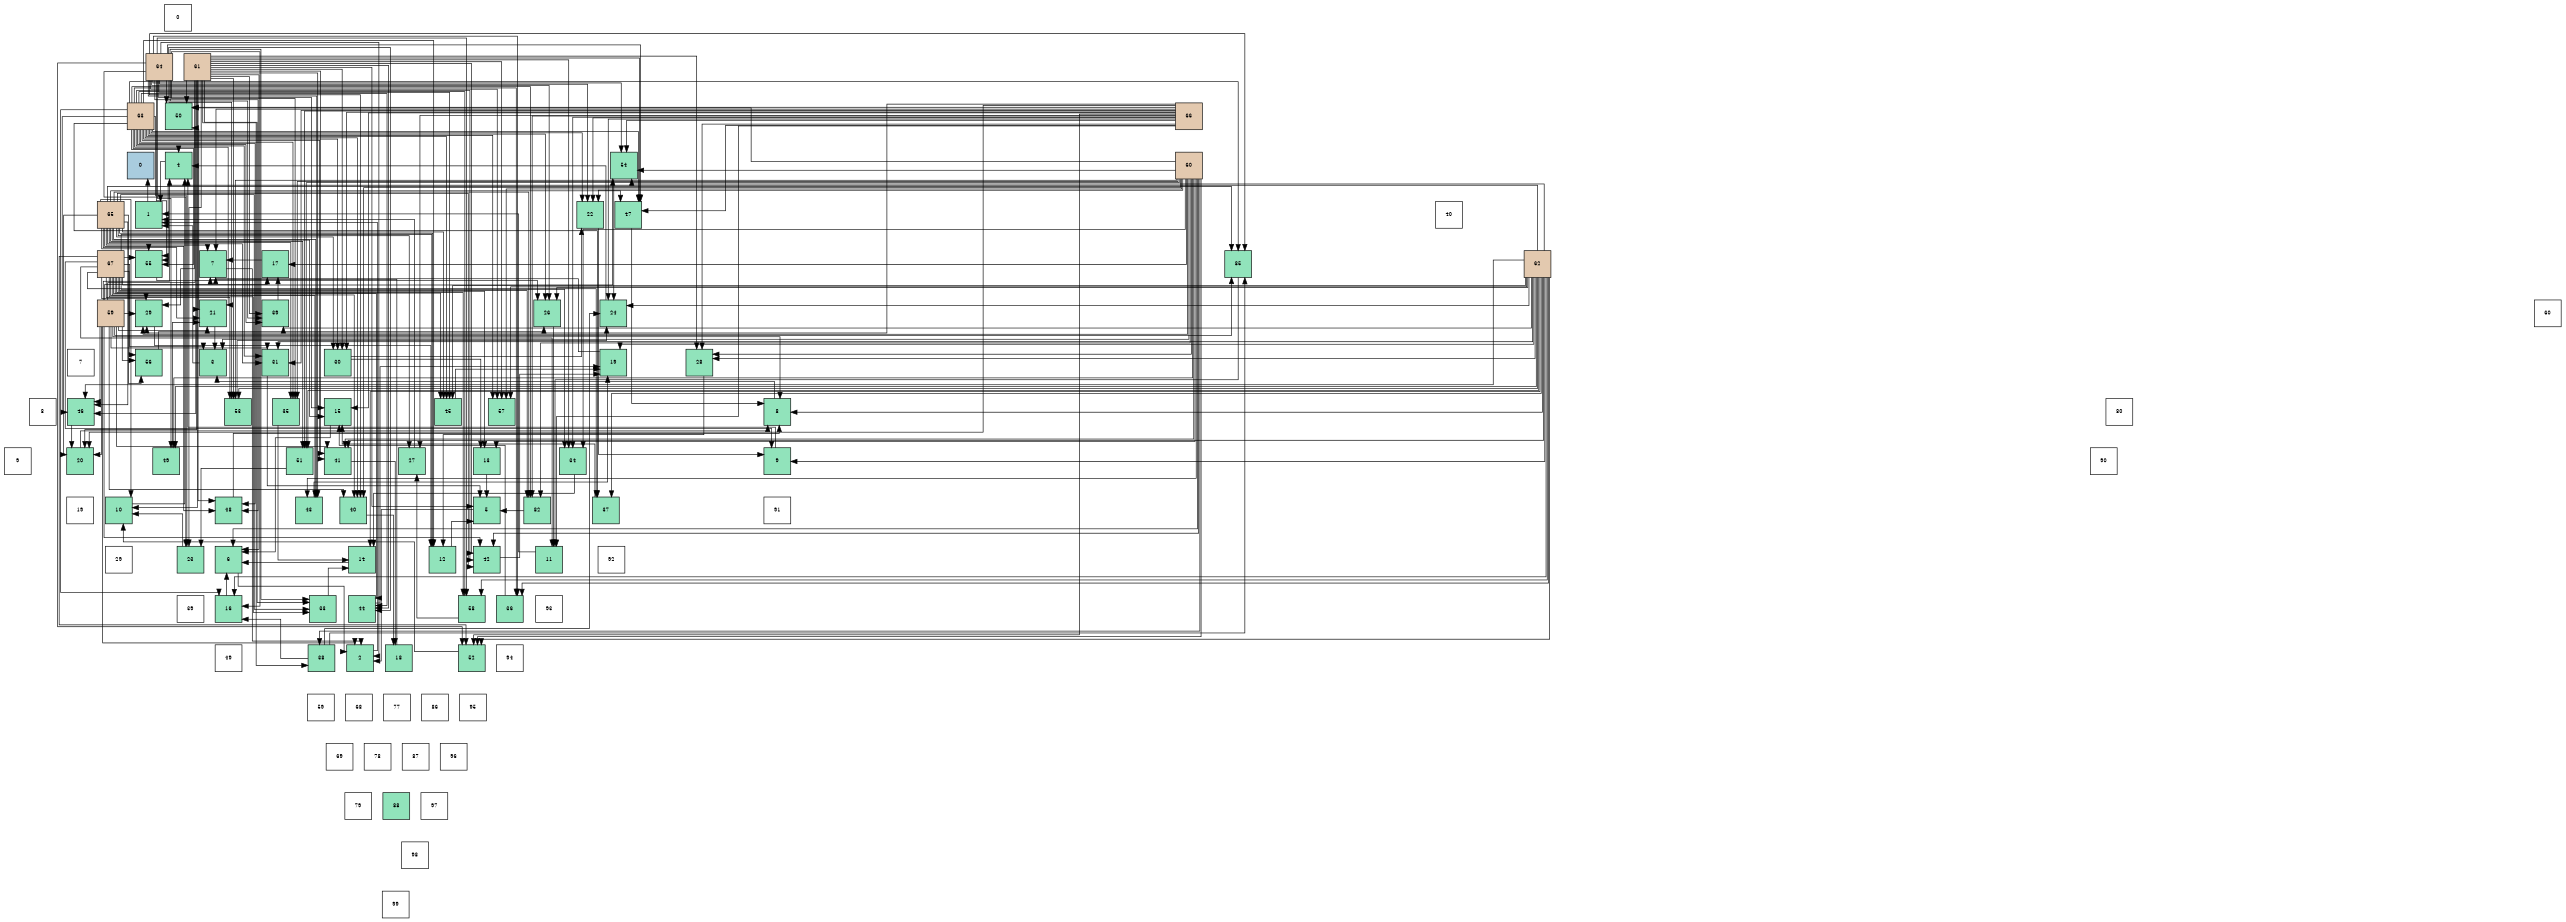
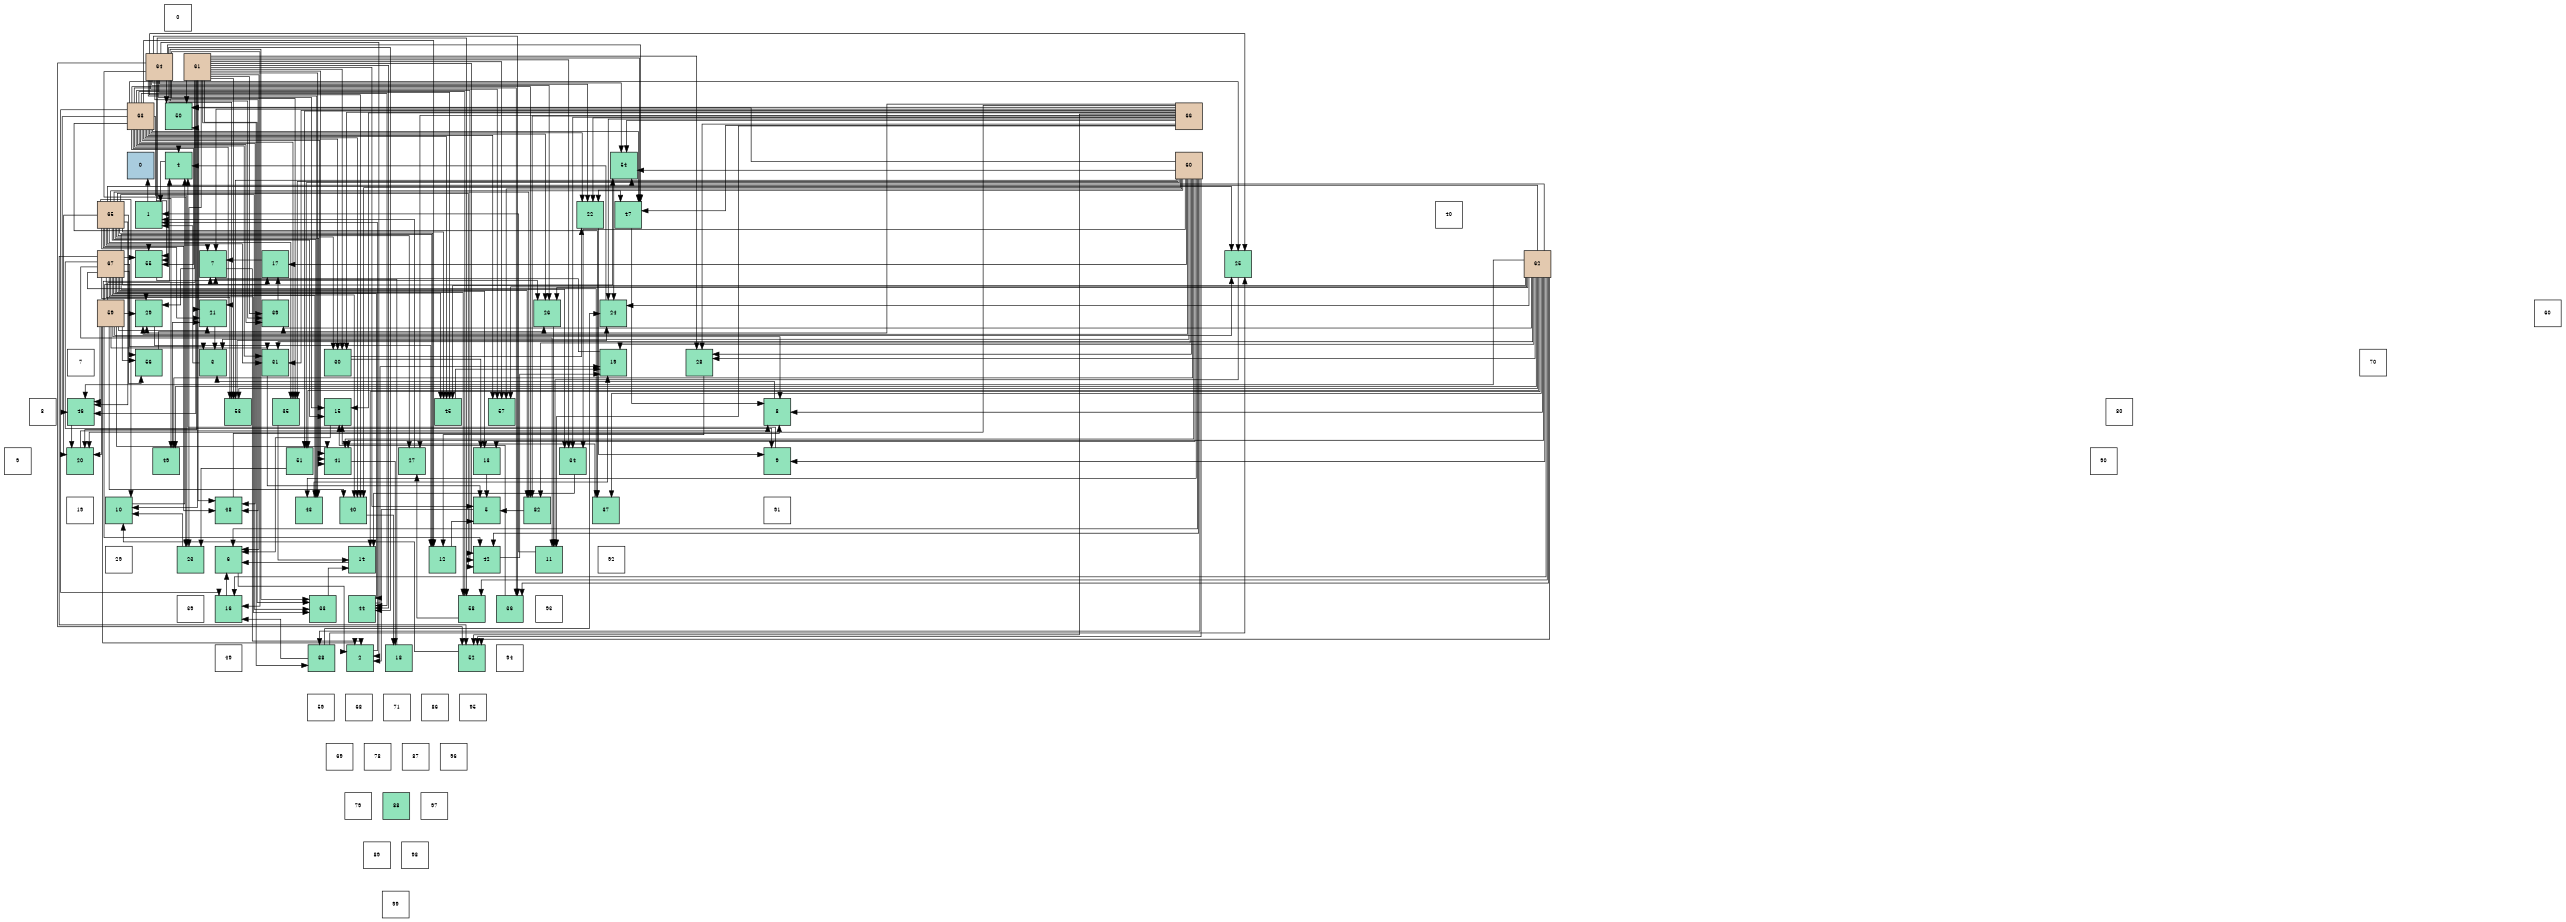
  digraph {
    fontname="DejaVu Serif"
    rank=same
    rankdir=TB
    splines=ortho
    node [fillcolor="#91e3bb" fixedsize=true fontname="DejaVu Serif" fontsize=8 shape=square style=filled]
    edge [constraint=false fontname="DejaVu Serif" style=vis]
    n1 [fillcolor="#ffffff" label=0 width=0.6]
    n2 [fillcolor="#e3c9af" label=64 width=0.6]
    n3 [fillcolor="#e3c9af" label=61 width=0.6]
    n4 [fillcolor="#e3c9af" label=63 width=0.6]
    n5 [label=50 width=0.6]
    n6 [label=55 width=0.6]
    n7 [label=54 width=0.6]
    n8 [label=22 width=0.6]
    n9 [label=53 width=0.6]
    n10 [label=49 width=0.6]
    n11 [label=47 width=0.6]
    n12 [label=39 width=0.6]
    n13 [label=35 width=0.6]
    n14 [label=48 width=0.6]
    n15 [label=23 width=0.6]
-   n16 [label=85 width=0.6]
+   n16 [label=25 width=0.6]
    n17 [label=26 width=0.6]
    n18 [label=15 width=0.6]
    n19 [label=43 width=0.6]
    n20 [label=16 width=0.6]
    n21 [label=45 width=0.6]
    n22 [label=40 width=0.6]
    n23 [label=33 width=0.6]
    n24 [label=57 width=0.6]
    n25 [label=44 width=0.6]
    n26 [label=2 width=0.6]
    n27 [label=58 width=0.6]
    n28 [label=36 width=0.6]
    n29 [label=52 width=0.6]
    n30 [label=46 width=0.6]
    n31 [label=30 width=0.6]
    n32 [label=41 width=0.6]
    n33 [label=42 width=0.6]
    n34 [label=20 width=0.6]
    n35 [label=10 width=0.6]
    n36 [label=29 width=0.6]
    n37 [label=34 width=0.6]
    n38 [fillcolor="#e3c9af" label=66 width=0.6]
    n39 [label=6 width=0.6]
    n40 [label=38 width=0.6]
    n41 [label=28 width=0.6]
    n42 [label=5 width=0.6]
    n43 [fillcolor="#a9ccde" label=0 width=0.6]
    n44 [label=4 width=0.6]
    n45 [label=21 width=0.6]
    n46 [label=31 width=0.6]
    n47 [label=12 width=0.6]
    n48 [label=82 width=0.6]
    n49 [label=37 width=0.6]
    n50 [label=24 width=0.6]
    n51 [label=7 width=0.6]
    n52 [label=9 width=0.6]
    n53 [label=17 width=0.6]
    n54 [label=51 width=0.6]
    n55 [label=8 width=0.6]
    n56 [label=14 width=0.6]
    n57 [fillcolor="#ffffff" label=39 width=0.6]
    n58 [label=11 width=0.6]
    n59 [label=19 width=0.6]
    n60 [label=27 width=0.6]
    n61 [fillcolor="#ffffff" label=49 width=0.6]
    n62 [label=13 width=0.6]
    n63 [label=18 width=0.6]
    n64 [label=1 width=0.6]
    n65 [fillcolor="#ffffff" label=68 width=0.6]
-   n66 [fillcolor="#ffffff" label=77 width=0.6]
+   n66 [fillcolor="#ffffff" label=71 width=0.6]
    n67 [fillcolor="#ffffff" label=94 width=0.6]
    n68 [fillcolor="#ffffff" label=86 width=0.6]
    n69 [fillcolor="#ffffff" label=95 width=0.6]
    n70 [fillcolor="#e3c9af" label=65 width=0.6]
    n71 [label=3 width=0.6]
    n72 [fillcolor="#ffffff" label=92 width=0.6]
    n73 [fillcolor="#e3c9af" label=67 width=0.6]
    n74 [label=56 width=0.6]
    n75 [fillcolor="#e3c9af" label=59 width=0.6]
    n76 [fillcolor="#ffffff" label=19 width=0.6]
    n77 [fillcolor="#ffffff" label=29 width=0.6]
    n78 [fillcolor="#ffffff" label=7 width=0.6]
    n79 [fillcolor="#ffffff" label=91 width=0.6]
    n80 [fillcolor="#ffffff" label=93 width=0.6]
    n81 [fillcolor="#ffffff" label=8 width=0.6]
    n82 [fillcolor="#ffffff" label=9 width=0.6]
    n83 [fillcolor="#e3c9af" label=60 width=0.6]
    n84 [fillcolor="#ffffff" label=59 width=0.6]
    n85 [fillcolor="#ffffff" label=40 width=0.6]
    n86 [fillcolor="#e3c9af" label=62 width=0.6]
    n87 [fillcolor="#ffffff" label=60 width=0.6]
    n88 [fillcolor="#ffffff" label=69 width=0.6]
+   n89 [fillcolor="#ffffff" label=70 width=0.6]
    n90 [fillcolor="#ffffff" label=78 width=0.6]
    n91 [fillcolor="#ffffff" label=79 width=0.6]
    n92 [fillcolor="#ffffff" label=80 width=0.6]
    n93 [fillcolor="#ffffff" label=87 width=0.6]
    n94 [label=88 width=0.6]
+   n95 [fillcolor="#ffffff" label=89 width=0.6]
    n96 [fillcolor="#ffffff" label=90 width=0.6]
    n97 [fillcolor="#ffffff" label=96 width=0.6]
    n98 [fillcolor="#ffffff" label=97 width=0.6]
    n99 [fillcolor="#ffffff" label=98 width=0.6]
    n100 [fillcolor="#ffffff" label=99 width=0.6]
    n1 -> n2 [constraint=true style=invis]
    n1 -> n3 [constraint=true style=invis]
    n2 -> n4 [constraint=true style=invis]
    n2 -> n5
    n2 -> n5 [constraint=true style=invis]
    n2 -> n6
    n2 -> n7
    n2 -> n8
    n2 -> n9
    n2 -> n10
    n2 -> n11
    n2 -> n12
    n2 -> n13
    n2 -> n14
    n2 -> n15
    n2 -> n16
    n2 -> n17
    n2 -> n18
    n2 -> n19
    n2 -> n20
    n2 -> n21
    n2 -> n22
    n2 -> n23
    n2 -> n24
    n2 -> n25
    n2 -> n26
    n2 -> n27
    n2 -> n28
    n2 -> n29
    n3 -> n5
    n3 -> n5 [constraint=true style=invis]
    n3 -> n9
    n3 -> n11
    n3 -> n12
    n3 -> n14
    n3 -> n15
    n3 -> n19
    n3 -> n23
    n3 -> n24
    n3 -> n25
    n3 -> n30
    n3 -> n31
    n3 -> n32
    n3 -> n33
    n3 -> n34
    n3 -> n35
    n3 -> n36
    n3 -> n37
    n3 -> n38 [constraint=true style=invis]
    n3 -> n39
    n3 -> n40
    n3 -> n41
    n3 -> n42
    n4 -> n6
    n4 -> n8
    n4 -> n11
    n4 -> n12
    n4 -> n13
    n4 -> n14
    n4 -> n15
    n4 -> n16
    n4 -> n17
    n4 -> n20
    n4 -> n21
    n4 -> n22
    n4 -> n24
    n4 -> n25
    n4 -> n27
    n4 -> n28
    n4 -> n30
    n4 -> n31
    n4 -> n32
    n4 -> n33
    n4 -> n43 [constraint=true style=invis]
    n4 -> n44
    n4 -> n44 [constraint=true style=invis]
    n4 -> n45
    n4 -> n46
    n4 -> n47
    n4 -> n48
    n4 -> n49
    n5 -> n7 [constraint=true style=invis]
    n5 -> n44 [constraint=true style=invis]
    n5 -> n45
    n6 -> n17
    n6 -> n36 [constraint=true style=invis]
    n6 -> n45 [constraint=true style=invis]
    n7 -> n8 [constraint=true style=invis]
    n7 -> n11 [constraint=true style=invis]
    n7 -> n50
    n8 -> n51 [constraint=true style=invis]
    n8 -> n52
    n8 -> n53 [constraint=true style=invis]
    n9 -> n10 [constraint=true style=invis]
    n9 -> n50
    n9 -> n54 [constraint=true style=invis]
    n10 -> n14 [constraint=true style=invis]
    n10 -> n35 [constraint=true style=invis]
    n10 -> n45
    n11 -> n16 [constraint=true style=invis]
    n11 -> n53 [constraint=true style=invis]
    n11 -> n55
    n12 -> n31 [constraint=true style=invis]
    n12 -> n46 [constraint=true style=invis]
    n12 -> n53
    n13 -> n32 [constraint=true style=invis]
    n13 -> n54 [constraint=true style=invis]
    n13 -> n56
    n14 -> n15 [constraint=true style=invis]
    n14 -> n39 [constraint=true style=invis]
    n14 -> n55
    n15 -> n20 [constraint=true style=invis]
    n15 -> n35
    n15 -> n57 [constraint=true style=invis]
    n16 -> n17 [constraint=true style=invis]
    n16 -> n50 [constraint=true style=invis]
    n16 -> n58
    n17 -> n31 [constraint=true style=invis]
    n17 -> n58
    n17 -> n59 [constraint=true style=invis]
    n18 -> n32 [constraint=true style=invis]
    n18 -> n39
    n18 -> n60 [constraint=true style=invis]
    n19 -> n39 [constraint=true style=invis]
    n19 -> n56 [constraint=true style=invis]
    n19 -> n59
    n20 -> n39
    n20 -> n40 [constraint=true style=invis]
    n20 -> n61 [constraint=true style=invis]
    n21 -> n59
    n21 -> n60 [constraint=true style=invis]
    n21 -> n62 [constraint=true style=invis]
    n22 -> n47 [constraint=true style=invis]
    n22 -> n56 [constraint=true style=invis]
    n22 -> n63
    n23 -> n26 [constraint=true style=invis]
    n23 -> n40 [constraint=true style=invis]
    n23 -> n56
    n24 -> n37 [constraint=true style=invis]
    n24 -> n62 [constraint=true style=invis]
    n25 -> n26 [constraint=true style=invis]
    n25 -> n59
    n25 -> n63 [constraint=true style=invis]
    n26 -> n64
    n26 -> n65 [constraint=true style=invis]
    n26 -> n66 [constraint=true style=invis]
    n27 -> n29 [constraint=true style=invis]
    n27 -> n60
    n27 -> n63 [constraint=true style=invis]
    n28 -> n18
    n28 -> n29 [constraint=true style=invis]
    n28 -> n67 [constraint=true style=invis]
    n29 -> n35
    n29 -> n68 [constraint=true style=invis]
    n29 -> n69 [constraint=true style=invis]
    n30 -> n10 [constraint=true style=invis]
    n30 -> n34
    n30 -> n34 [constraint=true style=invis]
    n31 -> n8
    n31 -> n18 [constraint=true style=invis]
    n31 -> n21 [constraint=true style=invis]
    n31 -> n62
    n32 -> n19 [constraint=true style=invis]
    n32 -> n22 [constraint=true style=invis]
    n32 -> n63
    n33 -> n27 [constraint=true style=invis]
    n33 -> n28 [constraint=true style=invis]
    n33 -> n59
    n34 -> n35 [constraint=true style=invis]
    n34 -> n55
    n34 -> n76 [constraint=true style=invis]
    n35 -> n15 [constraint=true style=invis]
    n35 -> n44
    n35 -> n77 [constraint=true style=invis]
    n36 -> n47
    n36 -> n71 [constraint=true style=invis]
    n36 -> n74 [constraint=true style=invis]
    n37 -> n48 [constraint=true style=invis]
    n37 -> n49 [constraint=true style=invis]
    n37 -> n56
    n38 -> n5
    n38 -> n7
    n38 -> n7 [constraint=true style=invis]
    n38 -> n8
    n38 -> n11
    n38 -> n18
    n38 -> n29
    n38 -> n31
    n38 -> n34
    n38 -> n36
    n38 -> n37
    n38 -> n41
    n38 -> n46
    n38 -> n48
    n38 -> n50
    n38 -> n51
    n38 -> n54
    n38 -> n58
    n38 -> n60
    n38 -> n83 [constraint=true style=invis]
    n39 -> n20 [constraint=true style=invis]
    n39 -> n23 [constraint=true style=invis]
    n39 -> n26
    n40 -> n16
    n40 -> n20
    n40 -> n50
    n40 -> n65 [constraint=true style=invis]
    n40 -> n84 [constraint=true style=invis]
    n41 -> n24 [constraint=true style=invis]
    n41 -> n47
    n41 -> n55 [constraint=true style=invis]
    n42 -> n26
    n42 -> n33 [constraint=true style=invis]
    n42 -> n47 [constraint=true style=invis]
    n43 -> n64 [constraint=true style=invis]
    n43 -> n70 [constraint=true style=invis]
    n44 -> n8 [constraint=true style=invis]
    n44 -> n64
    n44 -> n64 [constraint=true style=invis]
    n45 -> n46 [constraint=true style=invis]
    n45 -> n71
    n45 -> n71 [constraint=true style=invis]
    n46 -> n13 [constraint=true style=invis]
    n46 -> n18 [constraint=true style=invis]
    n46 -> n42
    n47 -> n25 [constraint=true style=invis]
    n47 -> n27 [constraint=true style=invis]
    n47 -> n42
    n48 -> n33 [constraint=true style=invis]
    n48 -> n42
    n48 -> n58 [constraint=true style=invis]
    n49 -> n18
    n49 -> n58 [constraint=true style=invis]
    n49 -> n72 [constraint=true style=invis]
    n50 -> n41 [constraint=true style=invis]
    n50 -> n44
    n50 -> n59 [constraint=true style=invis]
    n51 -> n12 [constraint=true style=invis]
    n51 -> n26
    n51 -> n45 [constraint=true style=invis]
    n52 -> n44
    n52 -> n49 [constraint=true style=invis]
    n52 -> n79 [constraint=true style=invis]
    n53 -> n12 [constraint=true style=invis]
    n53 -> n17 [constraint=true style=invis]
    n53 -> n51
    n54 -> n14 [constraint=true style=invis]
    n54 -> n15
    n54 -> n19 [constraint=true style=invis]
    n55 -> n37 [constraint=true style=invis]
    n55 -> n52 [constraint=true style=invis]
    n55 -> n71
    n56 -> n23 [constraint=true style=invis]
    n56 -> n25 [constraint=true style=invis]
    n56 -> n39
    n57 -> n61 [constraint=true style=invis]
    n58 -> n28 [constraint=true style=invis]
    n58 -> n64
    n58 -> n80 [constraint=true style=invis]
    n59 -> n21 [constraint=true style=invis]
    n59 -> n24 [constraint=true style=invis]
    n59 -> n51
    n60 -> n22 [constraint=true style=invis]
    n60 -> n42 [constraint=true style=invis]
    n60 -> n64
    n61 -> n84 [constraint=true style=invis]
    n62 -> n42
    n62 -> n42 [constraint=true style=invis]
    n62 -> n48 [constraint=true style=invis]
    n63 -> n51
    n63 -> n66 [constraint=true style=invis]
    n63 -> n68 [constraint=true style=invis]
    n64 -> n6 [constraint=true style=invis]
    n64 -> n43
    n64 -> n51 [constraint=true style=invis]
    n65 -> n88 [constraint=true style=invis]
    n65 -> n90 [constraint=true style=invis]
    n66 -> n90 [constraint=true style=invis]
    n66 -> n93 [constraint=true style=invis]
    n67 -> n69 [constraint=true style=invis]
    n68 -> n93 [constraint=true style=invis]
    n68 -> n97 [constraint=true style=invis]
    n69 -> n97 [constraint=true style=invis]
    n70 -> n6
    n70 -> n6 [constraint=true style=invis]
    n70 -> n11
    n70 -> n13
    n70 -> n14
    n70 -> n16
    n70 -> n18
    n70 -> n19
    n70 -> n21
    n70 -> n23
    n70 -> n30
    n70 -> n31
    n70 -> n33
    n70 -> n34
    n70 -> n35
    n70 -> n45
    n70 -> n46
    n70 -> n47
    n70 -> n48
    n70 -> n51
-   n70 -> n54
+   n70 -> n32
    n70 -> n60
    n70 -> n73 [constraint=true style=invis]
    n70 -> n74
    n71 -> n9 [constraint=true style=invis]
    n71 -> n13 [constraint=true style=invis]
    n71 -> n64
    n72 -> n80 [constraint=true style=invis]
    n73 -> n6
    n73 -> n7
    n73 -> n9
    n73 -> n19
    n73 -> n21
    n73 -> n22
    n73 -> n23
    n73 -> n25
    n73 -> n27
    n73 -> n29
    n73 -> n36
    n73 -> n36 [constraint=true style=invis]
    n73 -> n37
    n73 -> n47
    n73 -> n48
    n73 -> n49
    n73 -> n52
    n73 -> n58
    n73 -> n62
    n73 -> n71
    n73 -> n74
    n73 -> n75 [constraint=true style=invis]
    n74 -> n9 [constraint=true style=invis]
    n74 -> n17
    n74 -> n30 [constraint=true style=invis]
    n75 -> n5
    n75 -> n16
    n75 -> n22
    n75 -> n26
    n75 -> n30
    n75 -> n32
    n75 -> n33
    n75 -> n34
    n75 -> n36
    n75 -> n44
    n75 -> n45
    n75 -> n46
    n75 -> n53
    n75 -> n55
    n75 -> n74
    n75 -> n74 [constraint=true style=invis]
    n75 -> n78 [constraint=true style=invis]
    n76 -> n77 [constraint=true style=invis]
    n77 -> n57 [constraint=true style=invis]
    n78 -> n30 [constraint=true style=invis]
    n78 -> n81 [constraint=true style=invis]
    n79 -> n72 [constraint=true style=invis]
    n80 -> n67 [constraint=true style=invis]
    n81 -> n34 [constraint=true style=invis]
    n81 -> n82 [constraint=true style=invis]
    n82 -> n76 [constraint=true style=invis]
    n83 -> n5
    n83 -> n7
    n83 -> n8
    n83 -> n9
    n83 -> n10
    n83 -> n11 [constraint=true style=invis]
    n83 -> n13
    n83 -> n19
    n83 -> n22
    n83 -> n24
    n83 -> n29
    n83 -> n32
    n83 -> n33
    n83 -> n36
    n83 -> n37
    n83 -> n39
    n83 -> n40
    n83 -> n41
    n83 -> n48
    n83 -> n53
    n83 -> n54
    n83 -> n62
    n83 -> n71
    n83 -> n85 [constraint=true style=invis]
    n84 -> n88 [constraint=true style=invis]
    n85 -> n16 [constraint=true style=invis]
    n85 -> n86 [constraint=true style=invis]
    n86 -> n6
    n86 -> n7
    n86 -> n9
    n86 -> n10
    n86 -> n12
    n86 -> n17
    n86 -> n20
    n86 -> n21
    n86 -> n24
    n86 -> n27
    n86 -> n28
    n86 -> n29
    n86 -> n30
    n86 -> n32
    n86 -> n41
    n86 -> n46
    n86 -> n49
    n86 -> n50
    n86 -> n50 [constraint=true style=invis]
    n86 -> n52
    n86 -> n54
    n86 -> n55
    n86 -> n56
    n86 -> n59
    n86 -> n87 [constraint=true style=invis]
    n87 -> n41 [constraint=true style=invis]
+   n87 -> n89 [constraint=true style=invis]
    n88 -> n91 [constraint=true style=invis]
+   n89 -> n55 [constraint=true style=invis]
+   n89 -> n92 [constraint=true style=invis]
    n90 -> n91 [constraint=true style=invis]
    n90 -> n94 [constraint=true style=invis]
+   n91 -> n95 [constraint=true style=invis]
    n92 -> n52 [constraint=true style=invis]
    n92 -> n96 [constraint=true style=invis]
    n93 -> n94 [constraint=true style=invis]
    n93 -> n98 [constraint=true style=invis]
+   n94 -> n95 [constraint=true style=invis]
    n94 -> n99 [constraint=true style=invis]
+   n95 -> n100 [constraint=true style=invis]
    n96 -> n79 [constraint=true style=invis]
    n97 -> n98 [constraint=true style=invis]
    n98 -> n99 [constraint=true style=invis]
    n99 -> n100 [constraint=true style=invis]
  }
